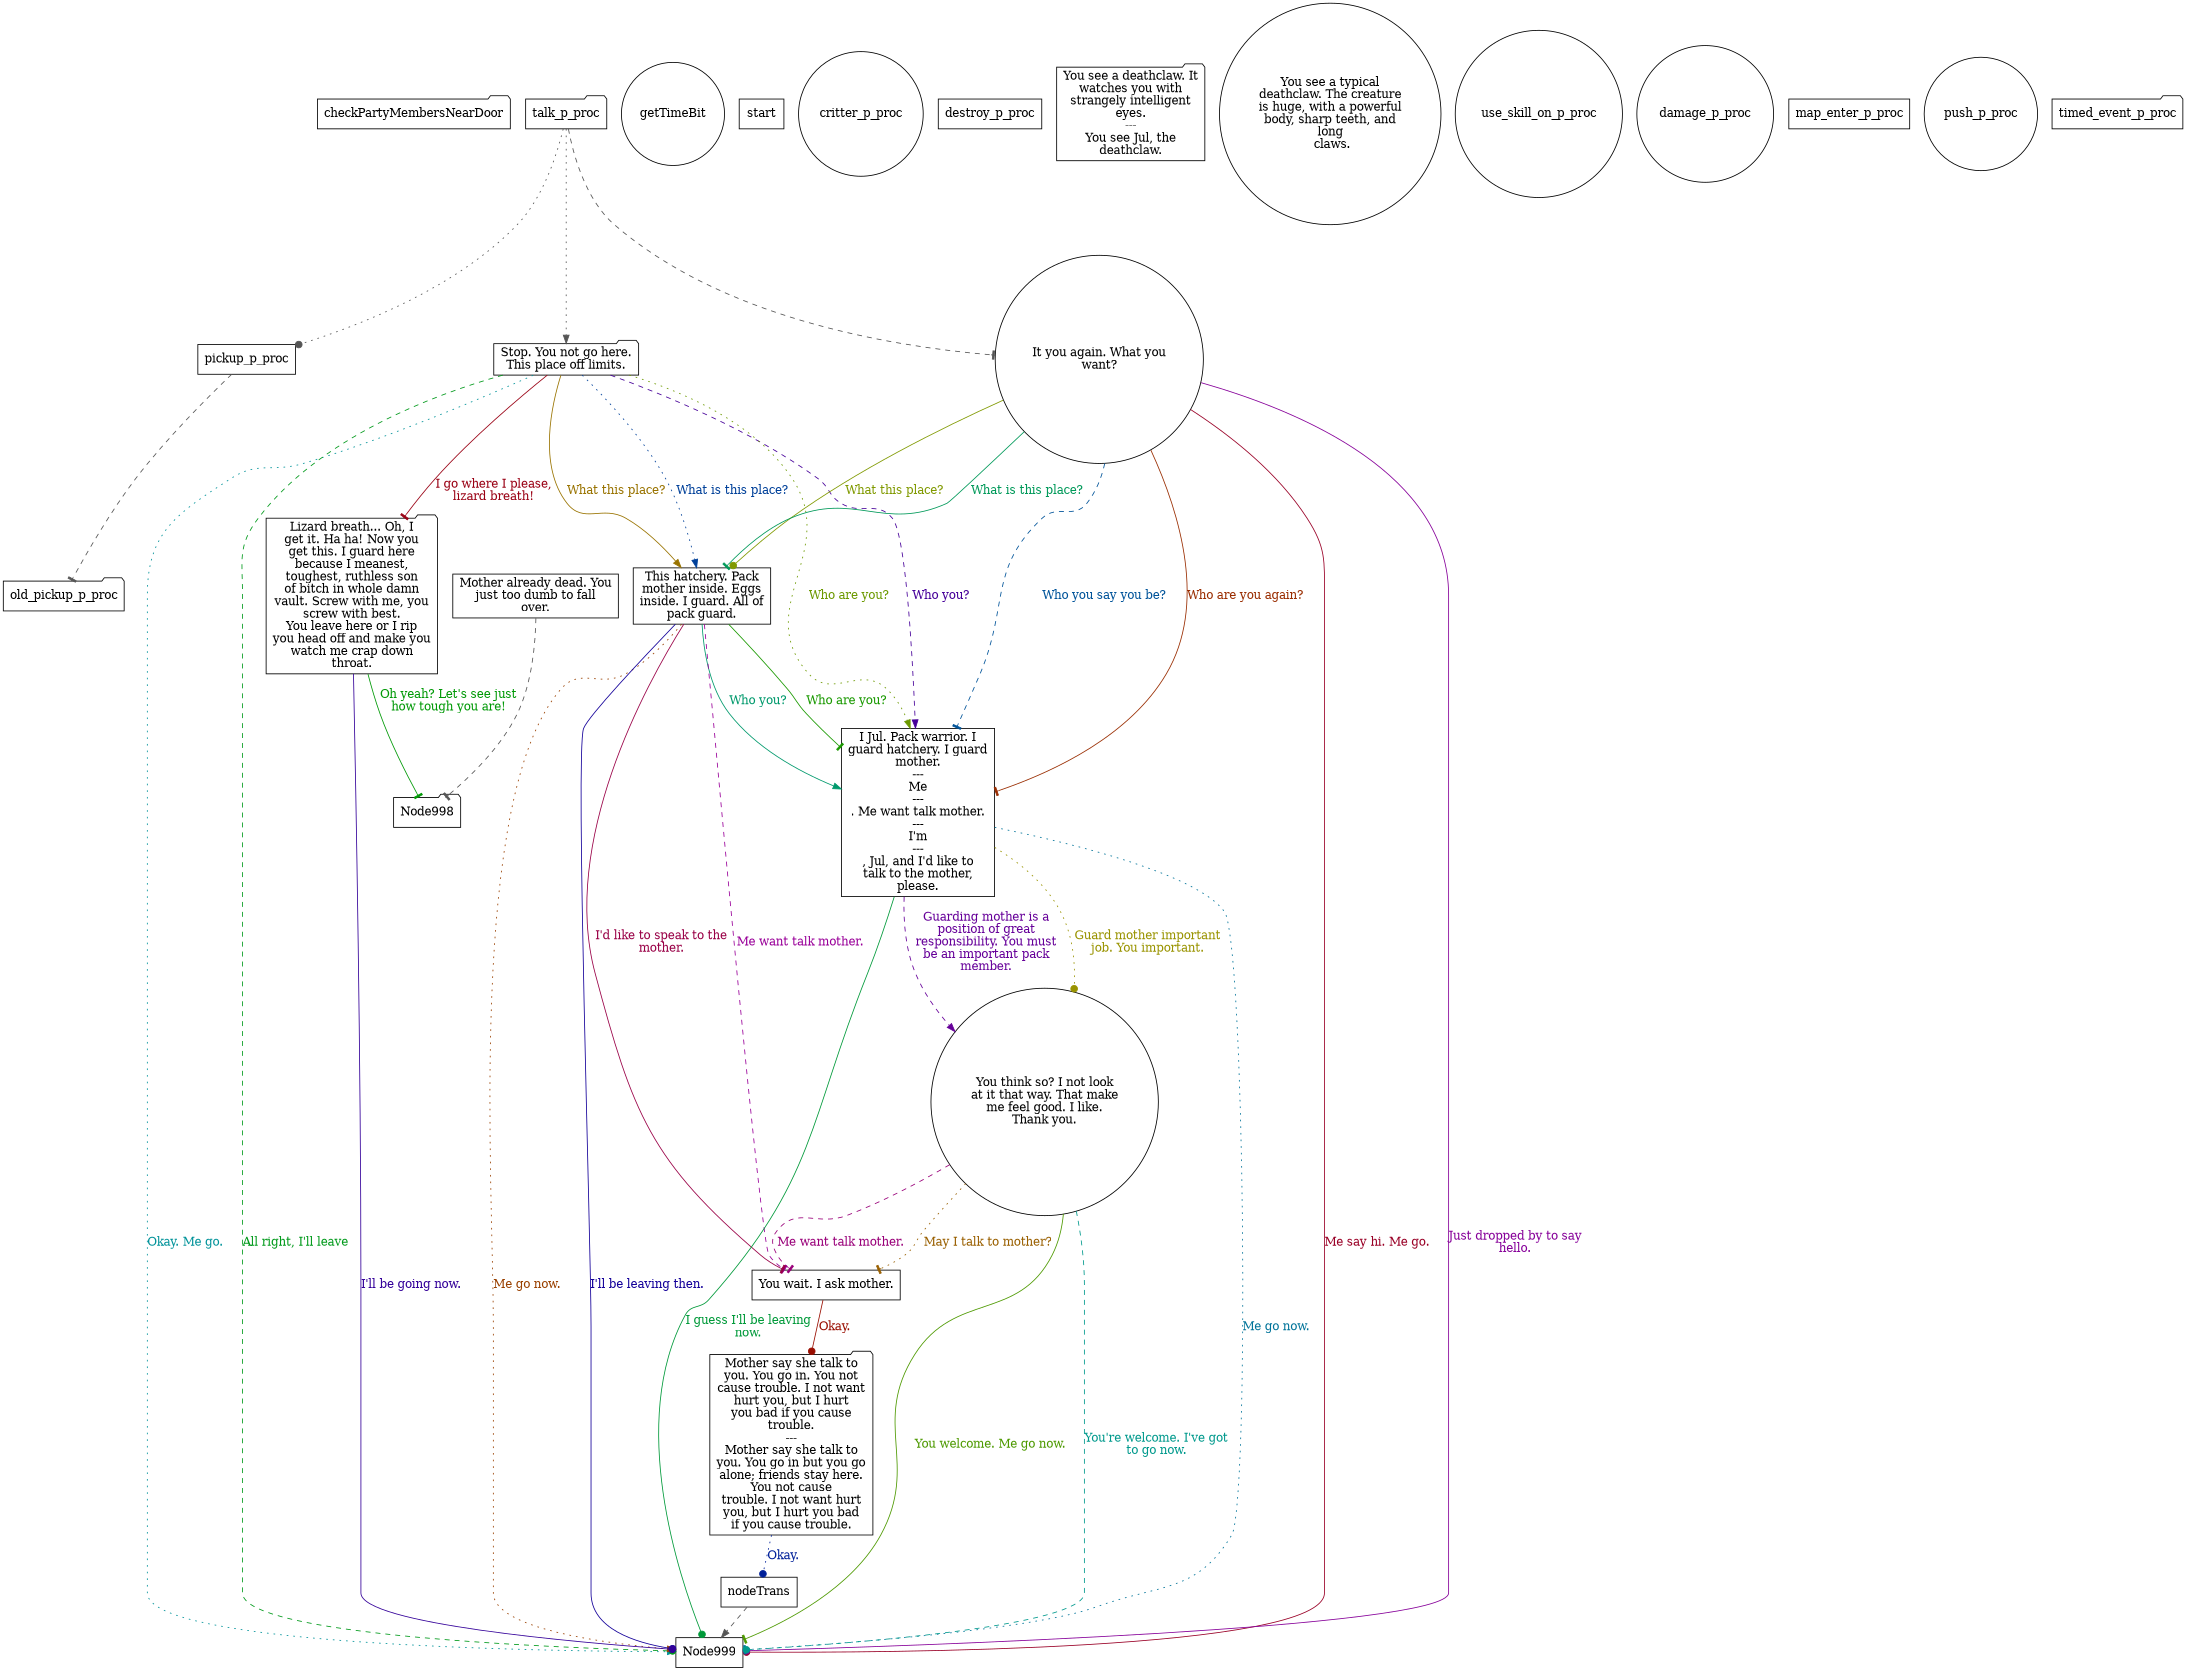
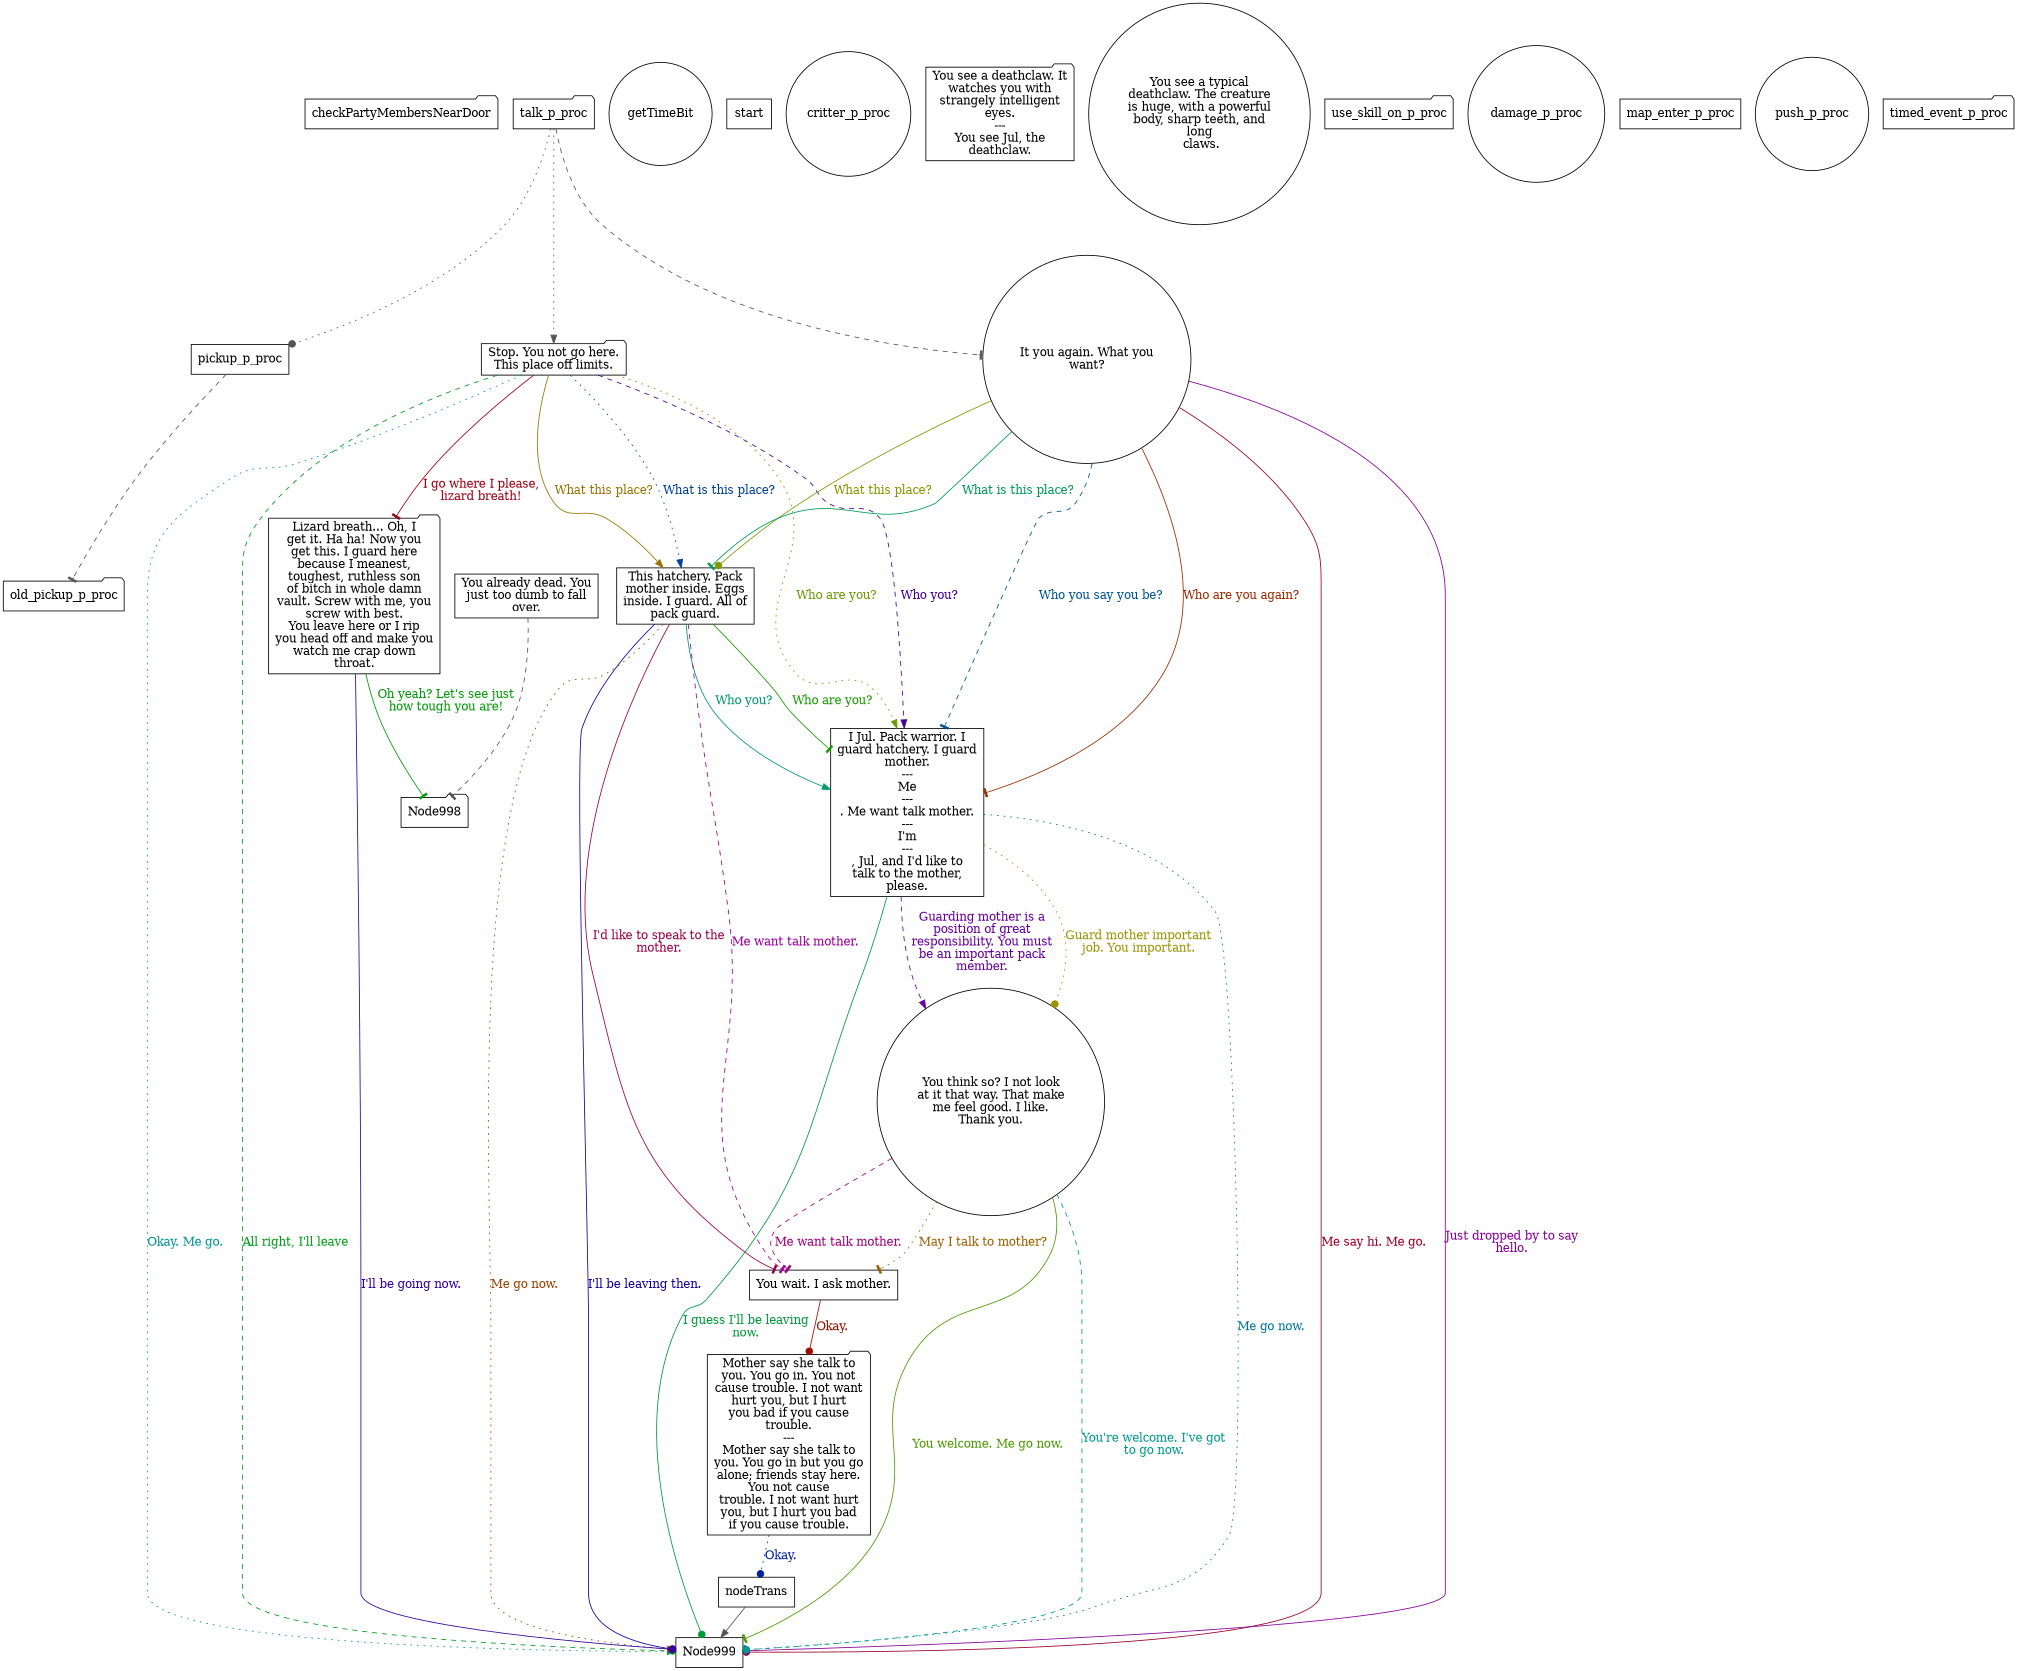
  digraph {
    node [color="#000000" fillcolor="#FFFFFF" shape=folder style=filled]
    edge [arrowhead=tee color="#555555" style=solid]
    checkPartyMembersNearDoor
    pickup_p_proc [shape=box]
    old_pickup_p_proc
    getTimeBit [shape=circle]
    start [shape=box]
    critter_p_proc [shape=circle]
    talk_p_proc
    n8 [label="Stop. You not go here.\nThis place off limits."]
    n9 [label="It you again. What you\nwant?" shape=circle]
-   n10 [label="Mother already dead. You\njust too dumb to fall\nover." shape=box]
+   n10 [label="You already dead. You\njust too dumb to fall\nover." shape=box]
    Node998
    Node999 [shape=box]
    n13 [label="This hatchery. Pack\nmother inside. Eggs\ninside. I guard. All of\npack guard." shape=box]
    n14 [label="I Jul. Pack warrior. I\nguard hatchery. I guard\nmother.\n---\nMe\n---\n. Me want talk mother.\n---\nI'm\n---\n, Jul, and I'd like to\ntalk to the mother,\nplease." shape=box]
    n15 [label="Lizard breath... Oh, I\nget it. Ha ha! Now you\nget this. I guard here\nbecause I meanest,\ntoughest, ruthless son\nof bitch in whole damn\nvault. Screw with me, you\nscrew with best.\nYou leave here or I rip\nyou head off and make you\nwatch me crap down\nthroat."]
    n16 [label="You wait. I ask mother." shape=box]
    n17 [label="You think so? I not look\nat it that way. That make\nme feel good. I like.\nThank you." shape=circle]
-   destroy_p_proc [shape=box]
    n19 [label="You see a deathclaw. It\nwatches you with\nstrangely intelligent\neyes.\n---\nYou see Jul, the\ndeathclaw."]
    n20 [label="You see a typical\ndeathclaw. The creature\nis huge, with a powerful\nbody, sharp teeth, and\nlong\n claws." shape=circle]
-   use_skill_on_p_proc [shape=circle]
+   use_skill_on_p_proc
    damage_p_proc [shape=circle]
    map_enter_p_proc [shape=box]
    push_p_proc [shape=circle]
    timed_event_p_proc
    n26 [label="Mother say she talk to\nyou. You go in. You not\ncause trouble. I not want\nhurt you, but I hurt\nyou bad if you cause\ntrouble.\n---\nMother say she talk to\nyou. You go in but you go\nalone; friends stay here.\nYou not cause\ntrouble. I not want hurt\nyou, but I hurt you bad\nif you cause trouble."]
    nodeTrans [shape=box]
    pickup_p_proc -> old_pickup_p_proc [style=dashed]
    talk_p_proc -> pickup_p_proc [arrowhead=dot style=dotted]
    talk_p_proc -> n8 [arrowhead=normal style=dotted]
    talk_p_proc -> n9 [style=dashed]
    n8 -> Node999 [arrowhead=normal color="#009299" fontcolor="#009299" label="Okay. Me go." style=dotted]
    n8 -> Node999 [arrowhead=dot color="#00991A" fontcolor="#00991A" label="All right, I'll leave" style=dashed]
    n8 -> n13 [arrowhead=normal color="#997300" fontcolor="#997300" label="What this place?"]
    n8 -> n13 [arrowhead=normal color="#004099" fontcolor="#004099" label="What is this place?" style=dotted]
    n8 -> n14 [arrowhead=normal color="#460099" fontcolor="#460099" label="Who you?" style=dashed]
    n8 -> n14 [arrowhead=normal color="#6C9900" fontcolor="#6C9900" label="Who are you?" style=dotted]
    n8 -> n15 [color="#990013" fontcolor="#990013" label="I go where I please,\nlizard breath!"]
    n9 -> Node999 [arrowhead=dot color="#990026" fontcolor="#990026" label="Me say hi. Me go."]
    n9 -> Node999 [arrowhead=dot color="#860099" fontcolor="#860099" label="Just dropped by to say\nhello."]
    n9 -> n13 [arrowhead=dot color="#809900" fontcolor="#809900" label="What this place?"]
    n9 -> n13 [color="#009959" fontcolor="#009959" label="What is this place?"]
    n9 -> n14 [color="#005399" fontcolor="#005399" label="Who you say you be?" style=dashed]
    n9 -> n14 [color="#992C00" fontcolor="#992C00" label="Who are you again?"]
    n10 -> Node998 [style=dashed]
    n13 -> Node999 [arrowhead=normal color="#994000" fontcolor="#994000" label="Me go now." style=dotted]
    n13 -> Node999 [arrowhead=dot color="#130099" fontcolor="#130099" label="I'll be leaving then."]
    n13 -> n14 [arrowhead=normal color="#00996C" fontcolor="#00996C" label="Who you?"]
    n13 -> n14 [color="#199900" fontcolor="#199900" label="Who are you?"]
    n13 -> n16 [color="#990099" fontcolor="#990099" label="Me want talk mother." style=dashed]
    n13 -> n16 [color="#990046" fontcolor="#990046" label="I'd like to speak to the\nmother."]
    n14 -> Node999 [color="#007399" fontcolor="#007399" label="Me go now." style=dotted]
    n14 -> Node999 [arrowhead=dot color="#009939" fontcolor="#009939" label="I guess I'll be leaving\nnow."]
    n14 -> n17 [arrowhead=dot color="#999300" fontcolor="#999300" label="Guard mother important\njob. You important." style=dotted]
    n14 -> n17 [arrowhead=normal color="#660099" fontcolor="#660099" label="Guarding mother is a\nposition of great\nresponsibility. You must\nbe an important pack\nmember." style=dashed]
    n15 -> Node998 [color="#009906" fontcolor="#009906" label="Oh yeah? Let's see just\nhow tough you are!"]
    n15 -> Node999 [arrowhead=dot color="#330099" fontcolor="#330099" label="I'll be going now."]
    n16 -> n26 [arrowhead=dot color="#990D00" fontcolor="#990D00" label="Okay."]
    n17 -> Node999 [color="#4D9900" fontcolor="#4D9900" label="You welcome. Me go now."]
    n17 -> Node999 [arrowhead=dot color="#00998C" fontcolor="#00998C" label="You're welcome. I've got\nto go now." style=dashed]
    n17 -> n16 [color="#990079" fontcolor="#990079" label="Me want talk mother." style=dashed]
    n17 -> n16 [color="#995F00" fontcolor="#995F00" label="May I talk to mother?" style=dotted]
    n26 -> nodeTrans [arrowhead=dot color="#002099" fontcolor="#002099" label="Okay." style=dotted]
-   nodeTrans -> Node999 [arrowhead=normal style=dashed]
+   nodeTrans -> Node999 [arrowhead=normal]
  }
